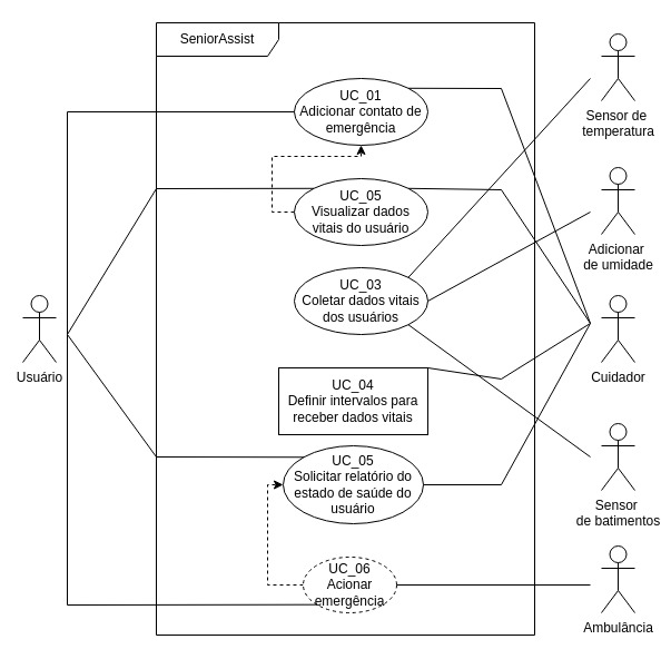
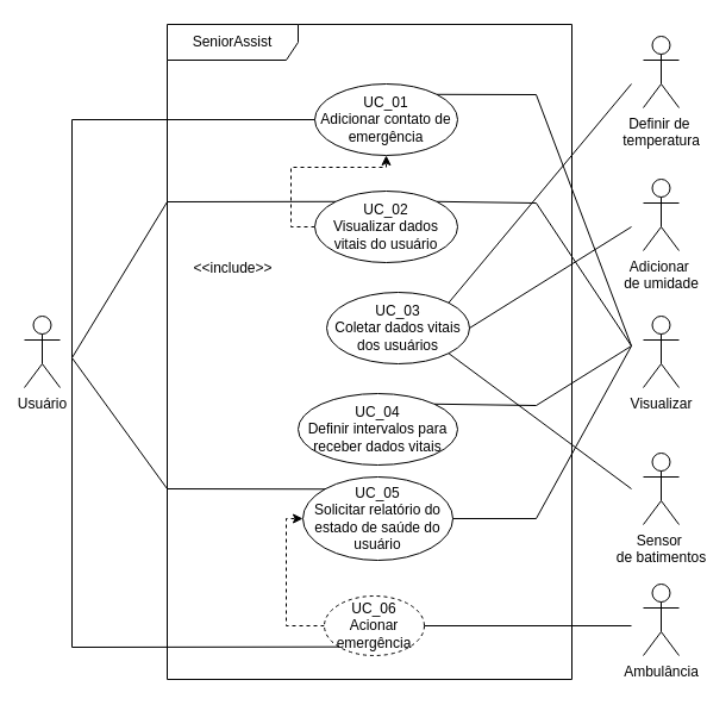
  <mxCell id="0" />
  <mxCell id="1" parent="0" />
  <mxCell id="2" value="SeniorAssist" style="shape=umlFrame;whiteSpace=wrap;html=1;pointerEvents=0;width=110;height=30;" vertex="1" parent="1"><mxGeometry x="140" y="20" width="340" height="550" as="geometry" /></mxCell>
  <mxCell id="3" value="Usuário" style="shape=umlActor;verticalLabelPosition=bottom;verticalAlign=top;html=1;" vertex="1" parent="1"><mxGeometry x="20" y="265" width="30" height="60" as="geometry" /></mxCell>
- <mxCell id="4" value="Cuidador" style="shape=umlActor;verticalLabelPosition=bottom;verticalAlign=top;html=1;" vertex="1" parent="1"><mxGeometry x="540" y="265" width="30" height="60" as="geometry" /></mxCell>
- <mxCell id="5" value="Sensor de&amp;nbsp;&lt;div&gt;temperatura&lt;/div&gt;" style="shape=umlActor;verticalLabelPosition=bottom;verticalAlign=top;html=1;" vertex="1" parent="1"><mxGeometry x="540" y="30" width="30" height="60" as="geometry" /></mxCell>
+ <mxCell id="4" value="Visualizar" style="shape=umlActor;verticalLabelPosition=bottom;verticalAlign=top;html=1;" vertex="1" parent="1"><mxGeometry x="540" y="265" width="30" height="60" as="geometry" /></mxCell>
+ <mxCell id="5" value="Definir de&amp;nbsp;&lt;div&gt;temperatura&lt;/div&gt;" style="shape=umlActor;verticalLabelPosition=bottom;verticalAlign=top;html=1;" vertex="1" parent="1"><mxGeometry x="540" y="30" width="30" height="60" as="geometry" /></mxCell>
  <mxCell id="6" value="Adicionar&amp;nbsp;&lt;div&gt;de umidade&lt;/div&gt;" style="shape=umlActor;verticalLabelPosition=bottom;verticalAlign=top;html=1;" vertex="1" parent="1"><mxGeometry x="540" y="150" width="30" height="60" as="geometry" /></mxCell>
  <mxCell id="7" value="Sensor&amp;nbsp;&lt;div&gt;de batimentos&lt;/div&gt;" style="shape=umlActor;verticalLabelPosition=bottom;verticalAlign=top;html=1;" vertex="1" parent="1"><mxGeometry x="540" y="380" width="30" height="60" as="geometry" /></mxCell>
  <mxCell id="8" value="Ambulância" style="shape=umlActor;verticalLabelPosition=bottom;verticalAlign=top;html=1;" vertex="1" parent="1"><mxGeometry x="540" y="490" width="30" height="60" as="geometry" /></mxCell>
  <mxCell id="9" value="UC_01&lt;div&gt;Adicionar contato de emergência&lt;/div&gt;" style="ellipse;whiteSpace=wrap;html=1;" vertex="1" parent="1"><mxGeometry x="264" y="70" width="120" height="60" as="geometry" /></mxCell>
  <mxCell id="10" style="edgeStyle=orthogonalEdgeStyle;rounded=0;orthogonalLoop=1;jettySize=auto;html=1;exitX=0;exitY=0.5;exitDx=0;exitDy=0;dashed=1;" edge="1" parent="1" source="11" target="9"><mxGeometry relative="1" as="geometry" /></mxCell>
- <mxCell id="11" value="UC_05&lt;div&gt;Visualizar dados vitais do usuário&lt;/div&gt;" style="ellipse;whiteSpace=wrap;html=1;" vertex="1" parent="1"><mxGeometry x="264" y="160" width="120" height="60" as="geometry" /></mxCell>
- <mxCell id="12" value="UC_03&lt;div&gt;Coletar dados vitais dos usuários&lt;/div&gt;" style="ellipse;whiteSpace=wrap;html=1;" vertex="1" parent="1"><mxGeometry x="264" y="240" width="120" height="60" as="geometry" /></mxCell>
- <mxCell id="13" value="UC_04&lt;div&gt;Definir intervalos para receber dados vitais&lt;/div&gt;" style="whiteSpace=wrap;html=1;rounded=0;" vertex="1" parent="1"><mxGeometry x="250" y="330" width="134" height="60" as="geometry" /></mxCell>
+ <mxCell id="11" value="UC_02&lt;div&gt;Visualizar dados vitais do usuário&lt;/div&gt;" style="ellipse;whiteSpace=wrap;html=1;" vertex="1" parent="1"><mxGeometry x="264" y="160" width="120" height="60" as="geometry" /></mxCell>
+ <mxCell id="12" value="UC_03&lt;div&gt;Coletar dados vitais dos usuários&lt;/div&gt;" style="ellipse;whiteSpace=wrap;html=1;" vertex="1" parent="1"><mxGeometry x="274" y="245" width="120" height="60" as="geometry" /></mxCell>
+ <mxCell id="13" value="UC_04&lt;div&gt;Definir intervalos para receber dados vitais&lt;/div&gt;" style="ellipse;whiteSpace=wrap;html=1;" vertex="1" parent="1"><mxGeometry x="250" y="330" width="134" height="60" as="geometry" /></mxCell>
  <mxCell id="14" value="UC_05&lt;div&gt;Solicitar relatório do estado de saúde do usuário&lt;/div&gt;" style="ellipse;whiteSpace=wrap;html=1;" vertex="1" parent="1"><mxGeometry x="254" y="400" width="126" height="70" as="geometry" /></mxCell>
  <mxCell id="15" style="edgeStyle=orthogonalEdgeStyle;rounded=0;orthogonalLoop=1;jettySize=auto;html=1;entryX=0;entryY=0.5;entryDx=0;entryDy=0;exitX=0;exitY=0.5;exitDx=0;exitDy=0;dashed=1;" edge="1" parent="1" source="16" target="14"><mxGeometry relative="1" as="geometry"><Array as="points"><mxPoint x="240" y="525" /><mxPoint x="240" y="435" /></Array></mxGeometry></mxCell>
  <mxCell id="16" value="UC_06&lt;div&gt;Acionar emergência&lt;/div&gt;" style="ellipse;whiteSpace=wrap;html=1;dashed=1;" vertex="1" parent="1"><mxGeometry x="272" y="500" width="84" height="50" as="geometry" /></mxCell>
+ <mxCell id="17" value="&amp;lt;&amp;lt;include&amp;gt;&amp;gt;" style="text;html=1;align=center;verticalAlign=middle;resizable=0;points=[];autosize=1;strokeColor=none;fillColor=none;" vertex="1" parent="1"><mxGeometry x="150" y="210" width="90" height="30" as="geometry" /></mxCell>
  <mxCell id="18" value="" style="endArrow=none;html=1;rounded=0;entryX=0;entryY=0.5;entryDx=0;entryDy=0;" edge="1" parent="1" target="9"><mxGeometry width="50" height="50" relative="1" as="geometry"><mxPoint x="60" y="300" as="sourcePoint" /><mxPoint x="120" y="110" as="targetPoint" /><Array as="points"><mxPoint x="60" y="100" /></Array></mxGeometry></mxCell>
  <mxCell id="19" value="" style="endArrow=none;html=1;rounded=0;entryX=0;entryY=0;entryDx=0;entryDy=0;" edge="1" parent="1" target="11"><mxGeometry width="50" height="50" relative="1" as="geometry"><mxPoint x="60" y="300" as="sourcePoint" /><mxPoint x="350" y="240" as="targetPoint" /><Array as="points"><mxPoint x="140" y="169" /></Array></mxGeometry></mxCell>
  <mxCell id="20" value="" style="endArrow=none;html=1;rounded=0;entryX=0;entryY=0;entryDx=0;entryDy=0;" edge="1" parent="1" target="14"><mxGeometry width="50" height="50" relative="1" as="geometry"><mxPoint x="60" y="300" as="sourcePoint" /><mxPoint x="350" y="340" as="targetPoint" /><Array as="points"><mxPoint x="140" y="410" /></Array></mxGeometry></mxCell>
  <mxCell id="21" value="" style="endArrow=none;html=1;rounded=0;entryX=0;entryY=1;entryDx=0;entryDy=0;" edge="1" parent="1" target="16"><mxGeometry width="50" height="50" relative="1" as="geometry"><mxPoint x="60" y="300" as="sourcePoint" /><mxPoint x="350" y="340" as="targetPoint" /><Array as="points"><mxPoint x="60" y="543" /></Array></mxGeometry></mxCell>
  <mxCell id="22" value="" style="endArrow=none;html=1;rounded=0;exitX=1;exitY=0;exitDx=0;exitDy=0;" edge="1" parent="1" source="9"><mxGeometry width="50" height="50" relative="1" as="geometry"><mxPoint x="240" y="270" as="sourcePoint" /><mxPoint x="530" y="290" as="targetPoint" /><Array as="points"><mxPoint x="450" y="79" /></Array></mxGeometry></mxCell>
  <mxCell id="23" value="" style="endArrow=none;html=1;rounded=0;exitX=1;exitY=0;exitDx=0;exitDy=0;" edge="1" parent="1" source="11"><mxGeometry width="50" height="50" relative="1" as="geometry"><mxPoint x="376" y="89" as="sourcePoint" /><mxPoint x="530" y="290" as="targetPoint" /><Array as="points"><mxPoint x="450" y="170" /></Array></mxGeometry></mxCell>
  <mxCell id="24" value="" style="endArrow=none;html=1;rounded=0;exitX=1;exitY=0;exitDx=0;exitDy=0;" edge="1" parent="1" source="13"><mxGeometry width="50" height="50" relative="1" as="geometry"><mxPoint x="376" y="179" as="sourcePoint" /><mxPoint x="530" y="290" as="targetPoint" /><Array as="points"><mxPoint x="450" y="340" /></Array></mxGeometry></mxCell>
  <mxCell id="25" value="" style="endArrow=none;html=1;rounded=0;exitX=1;exitY=0.5;exitDx=0;exitDy=0;" edge="1" parent="1" source="14"><mxGeometry width="50" height="50" relative="1" as="geometry"><mxPoint x="374" y="349" as="sourcePoint" /><mxPoint x="530" y="290" as="targetPoint" /><Array as="points"><mxPoint x="450" y="435" /></Array></mxGeometry></mxCell>
  <mxCell id="26" value="" style="endArrow=none;html=1;rounded=0;exitX=1;exitY=0.5;exitDx=0;exitDy=0;" edge="1" parent="1" source="16"><mxGeometry width="50" height="50" relative="1" as="geometry"><mxPoint x="260" y="370" as="sourcePoint" /><mxPoint x="530" y="525" as="targetPoint" /></mxGeometry></mxCell>
  <mxCell id="27" value="" style="endArrow=none;html=1;rounded=0;exitX=1;exitY=0;exitDx=0;exitDy=0;" edge="1" parent="1" source="12"><mxGeometry width="50" height="50" relative="1" as="geometry"><mxPoint x="260" y="270" as="sourcePoint" /><mxPoint x="530" y="70" as="targetPoint" /></mxGeometry></mxCell>
  <mxCell id="28" value="" style="endArrow=none;html=1;rounded=0;exitX=1;exitY=0.5;exitDx=0;exitDy=0;" edge="1" parent="1" source="12"><mxGeometry width="50" height="50" relative="1" as="geometry"><mxPoint x="376" y="259" as="sourcePoint" /><mxPoint x="530" y="190" as="targetPoint" /></mxGeometry></mxCell>
  <mxCell id="29" value="" style="endArrow=none;html=1;rounded=0;exitX=1;exitY=1;exitDx=0;exitDy=0;" edge="1" parent="1" source="12"><mxGeometry width="50" height="50" relative="1" as="geometry"><mxPoint x="394" y="280" as="sourcePoint" /><mxPoint x="530" y="410" as="targetPoint" /></mxGeometry></mxCell>
